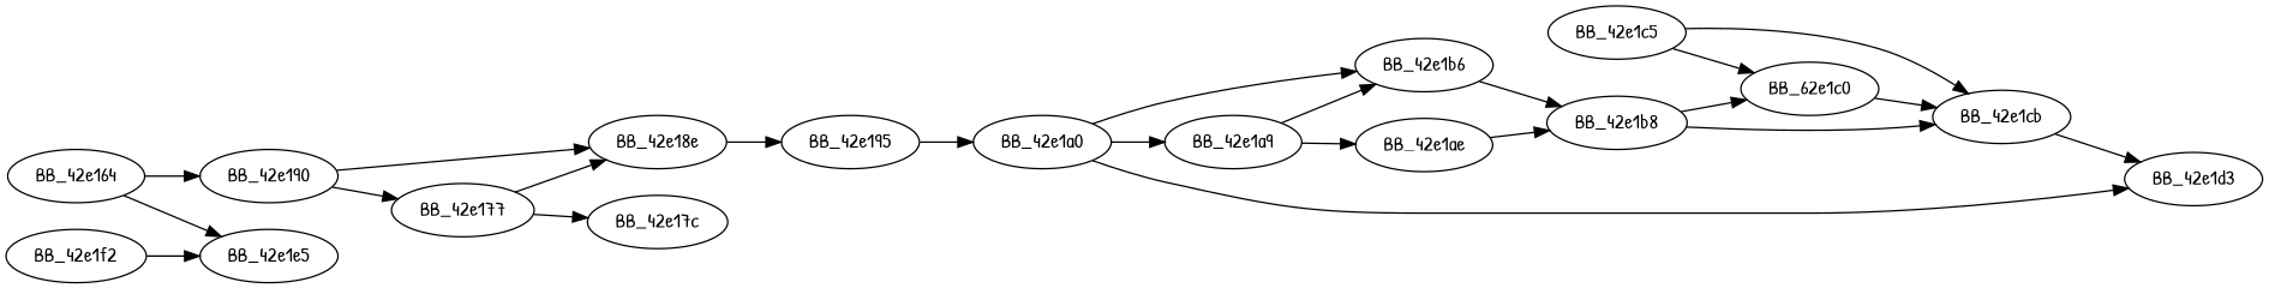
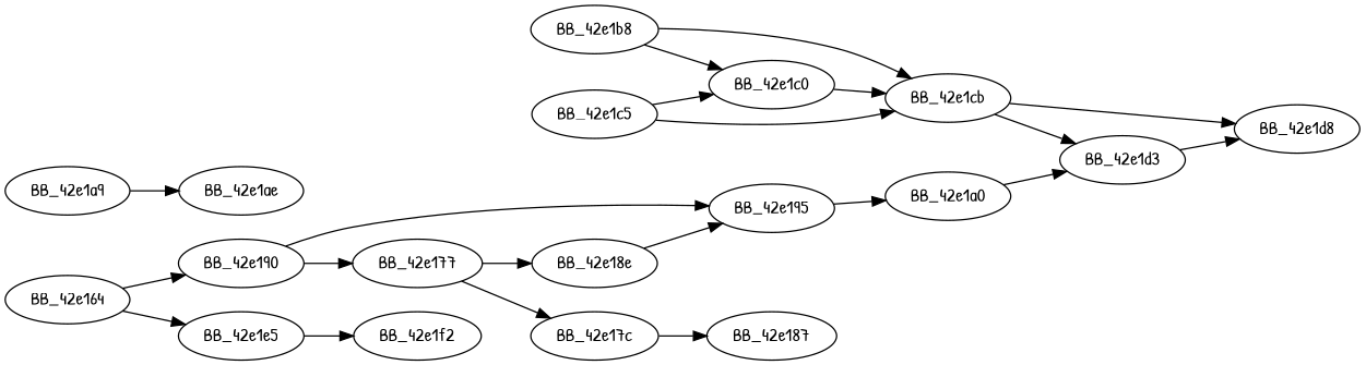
  digraph {
    fontname="Patrick Hand"
    rankdir=LR
    node [fontname="Patrick Hand"]
    edge [fontname="Patrick Hand"]
    n1 [label=BB_42e190]
    BB_42e164
    BB_42e1e5
    BB_42e177
    BB_42e18e
    BB_42e1f2
    BB_42e17c
    BB_42e195
+   BB_42e187
    BB_42e1a0
    BB_42e1a9
-   BB_42e1b6
    BB_42e1d3
    BB_42e1ae
    BB_42e1b8
-   BB_42e1c0 [label=BB_62e1c0]
+   BB_42e1c0
    BB_42e1cb
+   BB_42e1d8
    BB_42e1c5
    n1 -> BB_42e177
-   n1 -> BB_42e18e
+   n1 -> BB_42e195
    BB_42e164 -> n1
    BB_42e164 -> BB_42e1e5
-   BB_42e1f2 -> BB_42e1e5
+   BB_42e1e5 -> BB_42e1f2
    BB_42e177 -> BB_42e18e
    BB_42e177 -> BB_42e17c
    BB_42e18e -> BB_42e195
+   BB_42e17c -> BB_42e187
    BB_42e195 -> BB_42e1a0
-   BB_42e1a0 -> BB_42e1a9
-   BB_42e1a0 -> BB_42e1b6
    BB_42e1a0 -> BB_42e1d3
-   BB_42e1a9 -> BB_42e1b6
    BB_42e1a9 -> BB_42e1ae
-   BB_42e1b6 -> BB_42e1b8
-   BB_42e1ae -> BB_42e1b8
+   BB_42e1d3 -> BB_42e1d8
    BB_42e1b8 -> BB_42e1c0
    BB_42e1b8 -> BB_42e1cb
    BB_42e1c0 -> BB_42e1cb
    BB_42e1cb -> BB_42e1d3
+   BB_42e1cb -> BB_42e1d8
    BB_42e1c5 -> BB_42e1c0
    BB_42e1c5 -> BB_42e1cb
  }
